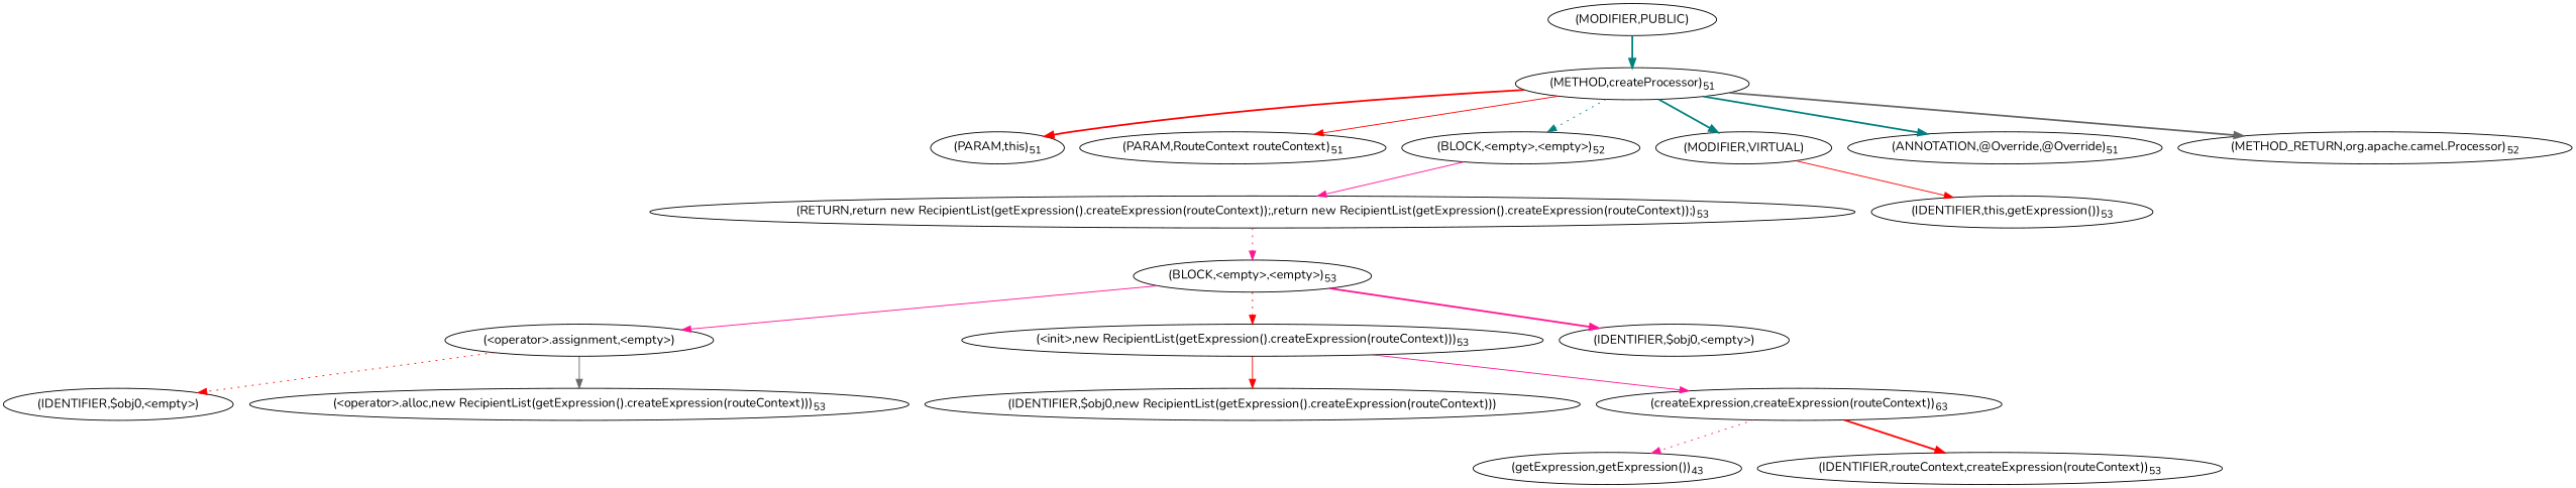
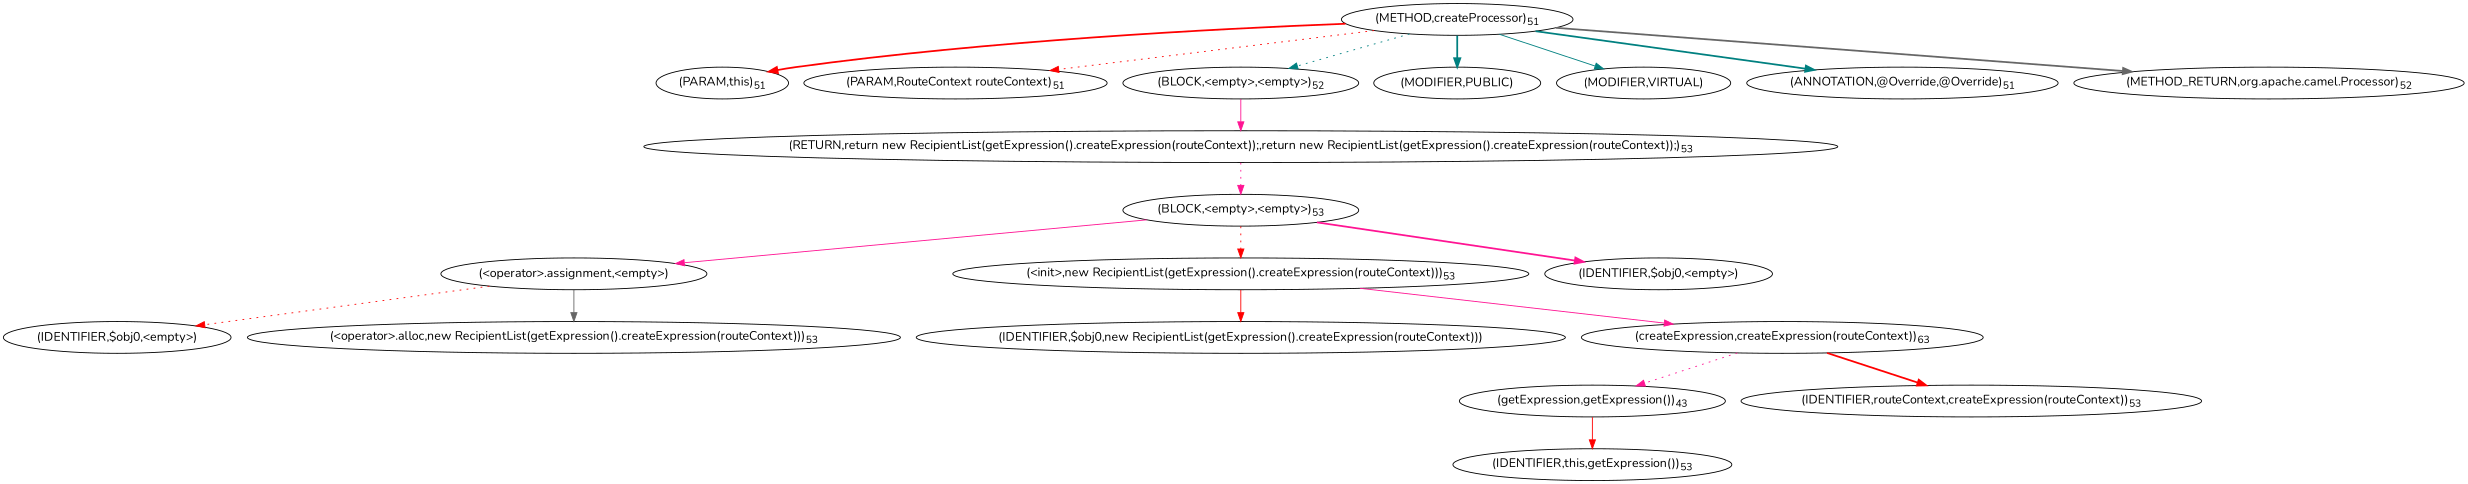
  digraph {
    fontname=Nunito
    node [fontname=Nunito]
    edge [color=red fontname=Nunito style=bold]
    n1 [label=<(METHOD,createProcessor)<SUB>51</SUB>>]
    n2 [label=<(PARAM,this)<SUB>51</SUB>>]
    n3 [label=<(PARAM,RouteContext routeContext)<SUB>51</SUB>>]
    n4 [label=<(BLOCK,&lt;empty&gt;,&lt;empty&gt;)<SUB>52</SUB>>]
    n5 [label=<(MODIFIER,PUBLIC)>]
    n6 [label=<(MODIFIER,VIRTUAL)>]
    n7 [label=<(ANNOTATION,@Override,@Override)<SUB>51</SUB>>]
    n8 [label=<(METHOD_RETURN,org.apache.camel.Processor)<SUB>52</SUB>>]
    n9 [label=<(RETURN,return new RecipientList(getExpression().createExpression(routeContext));,return new RecipientList(getExpression().createExpression(routeContext));)<SUB>53</SUB>>]
    n10 [label=<(BLOCK,&lt;empty&gt;,&lt;empty&gt;)<SUB>53</SUB>>]
    n11 [label=<(&lt;operator&gt;.assignment,&lt;empty&gt;)>]
    n12 [label=<(&lt;init&gt;,new RecipientList(getExpression().createExpression(routeContext)))<SUB>53</SUB>>]
    n13 [label=<(IDENTIFIER,$obj0,&lt;empty&gt;)>]
    n14 [label=<(IDENTIFIER,$obj0,&lt;empty&gt;)>]
    n15 [label=<(&lt;operator&gt;.alloc,new RecipientList(getExpression().createExpression(routeContext)))<SUB>53</SUB>>]
    n16 [label=<(IDENTIFIER,$obj0,new RecipientList(getExpression().createExpression(routeContext)))>]
    n17 [label=<(createExpression,createExpression(routeContext))<SUB>63</SUB>>]
    n18 [label=<(getExpression,getExpression())<SUB>43</SUB>>]
    n19 [label=<(IDENTIFIER,routeContext,createExpression(routeContext))<SUB>53</SUB>>]
    n20 [label=<(IDENTIFIER,this,getExpression())<SUB>53</SUB>>]
    n1 -> n2
-   n1 -> n3 [style=solid]
+   n1 -> n3 [style=dotted]
    n1 -> n4 [color=teal style=dotted]
-   n5 -> n1 [color=teal]
-   n1 -> n6 [color=teal]
+   n1 -> n5 [color=teal]
+   n1 -> n6 [color=teal style=solid]
    n1 -> n7 [color=teal]
    n1 -> n8 [color=gray40]
    n4 -> n9 [color=deeppink style=solid]
    n9 -> n10 [color=deeppink style=dotted]
    n10 -> n11 [color=deeppink style=solid]
    n10 -> n12 [style=dotted]
    n10 -> n13 [color=deeppink]
    n11 -> n14 [style=dotted]
    n11 -> n15 [color=gray40 style=solid]
    n12 -> n16 [style=solid]
    n12 -> n17 [color=deeppink style=solid]
    n17 -> n18 [color=deeppink style=dotted]
    n17 -> n19
-   n6 -> n20 [style=solid]
+   n18 -> n20 [style=solid]
  }
